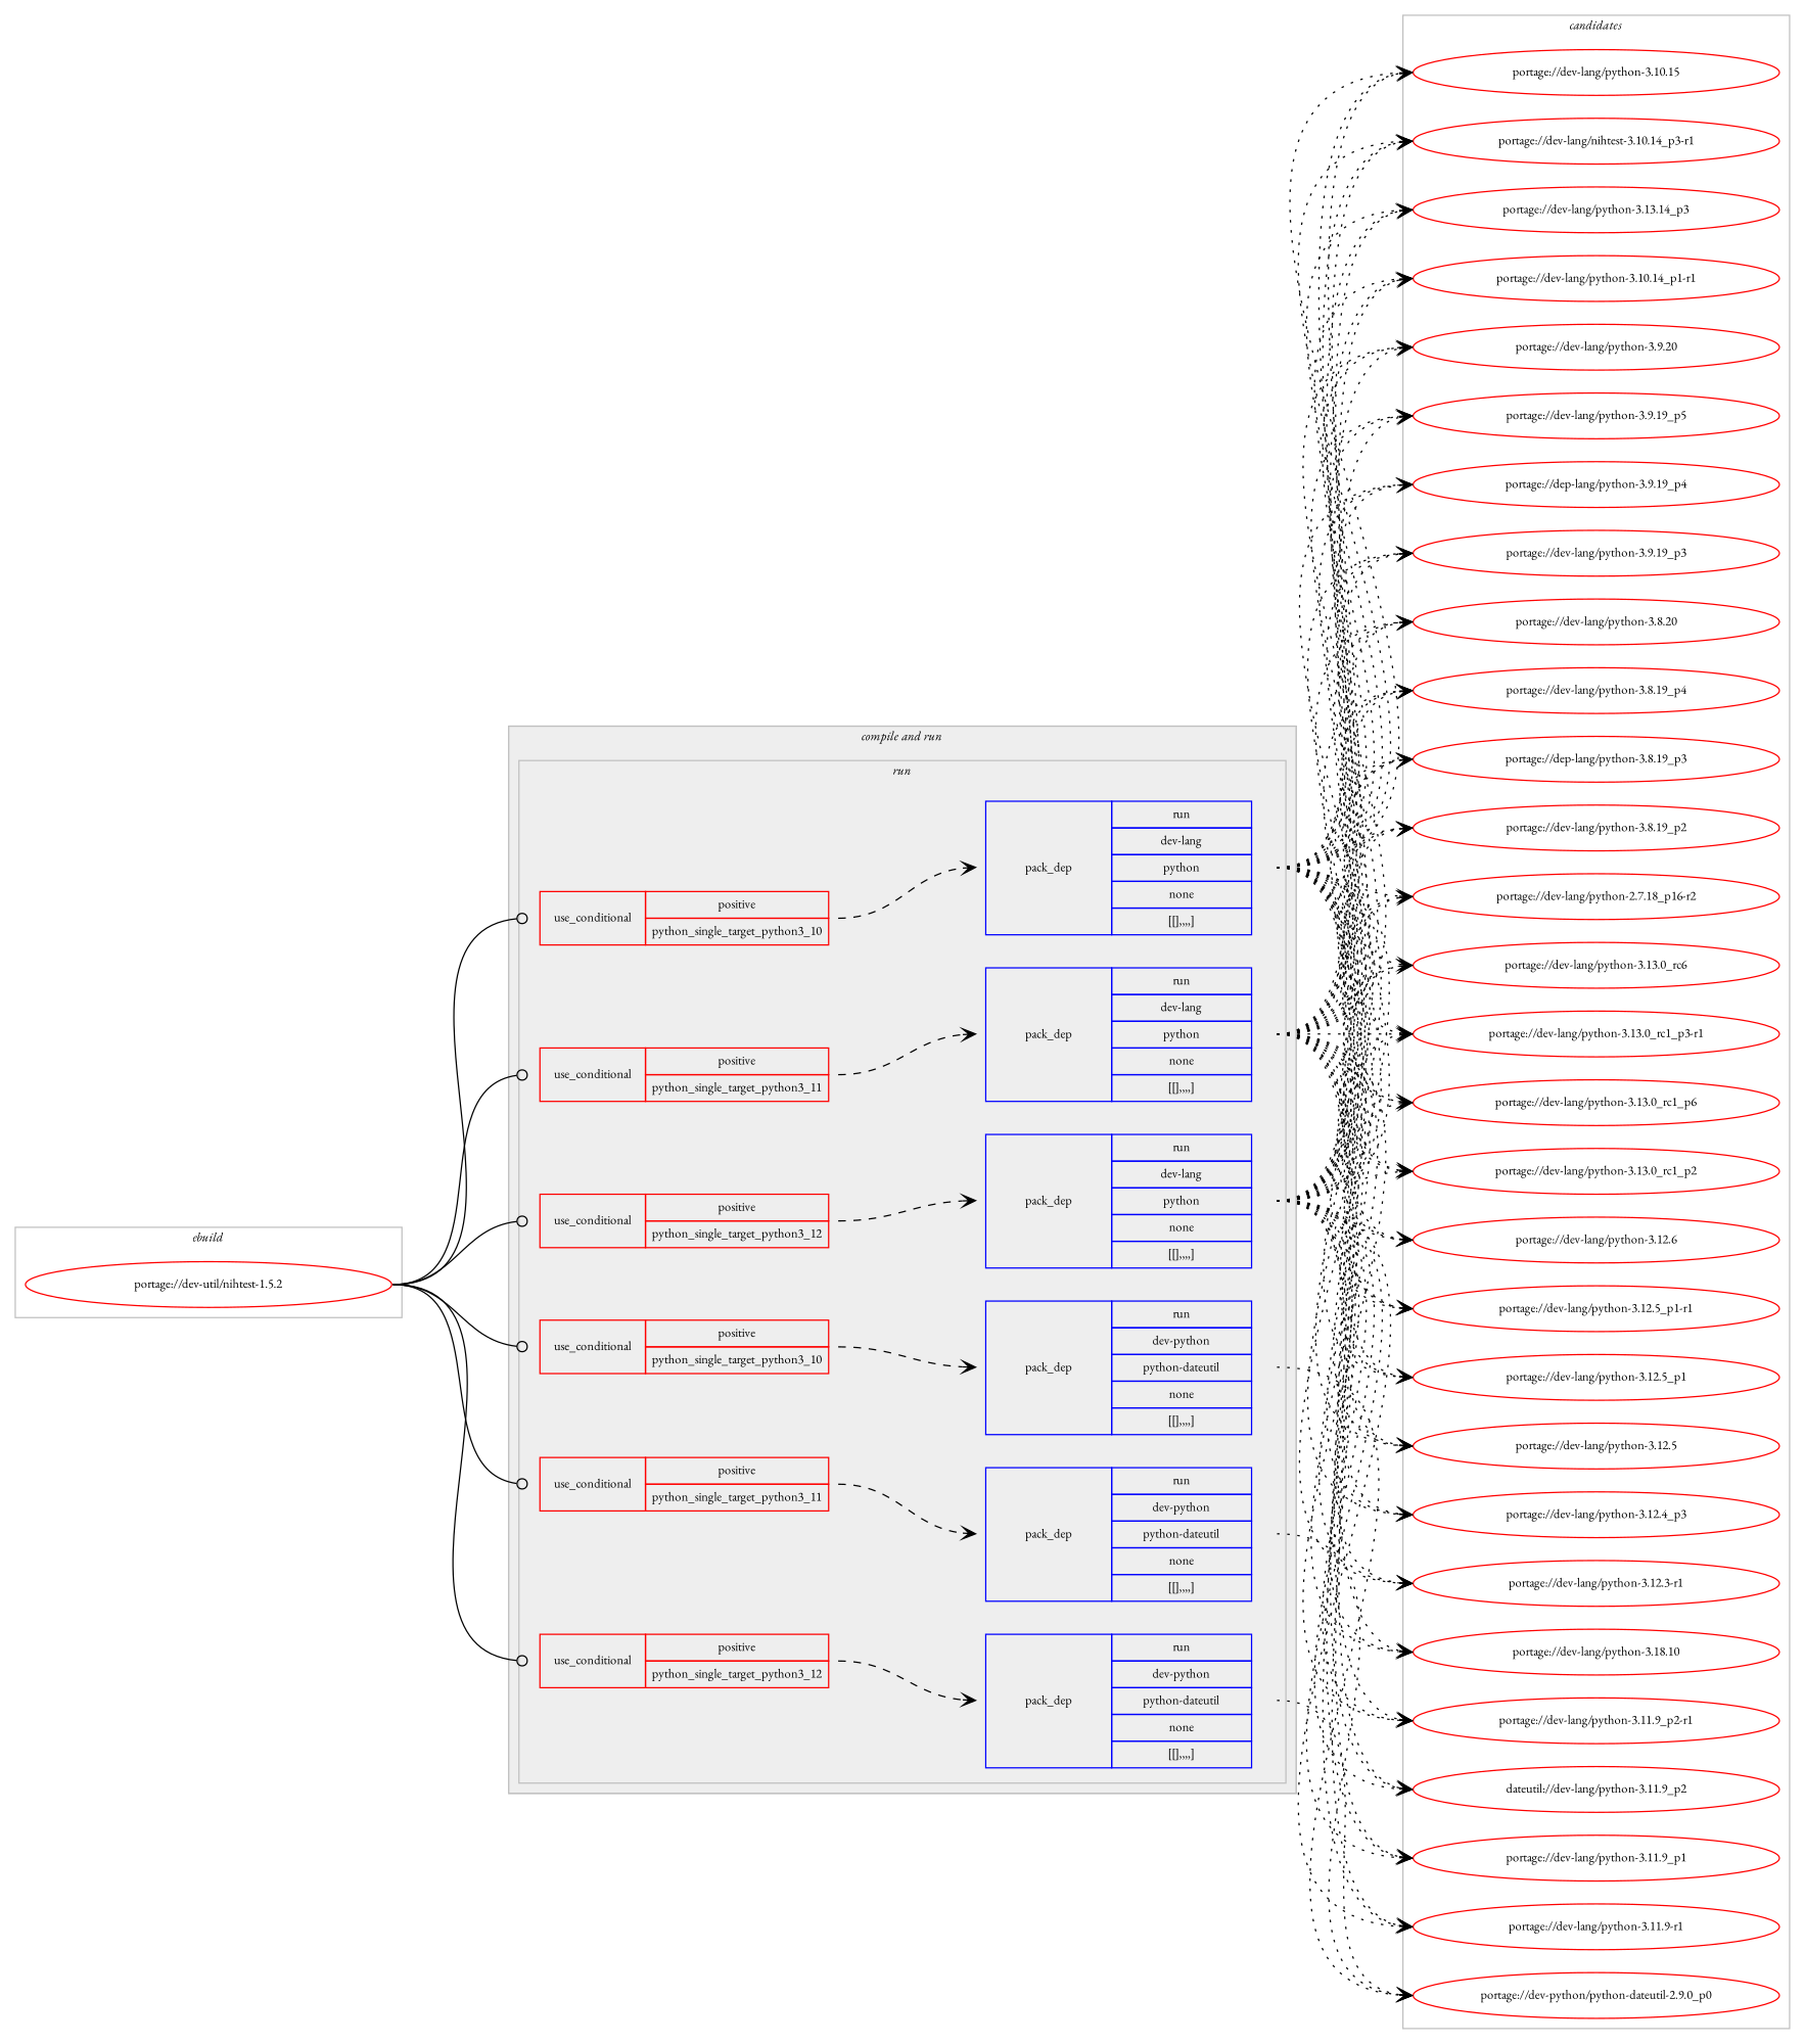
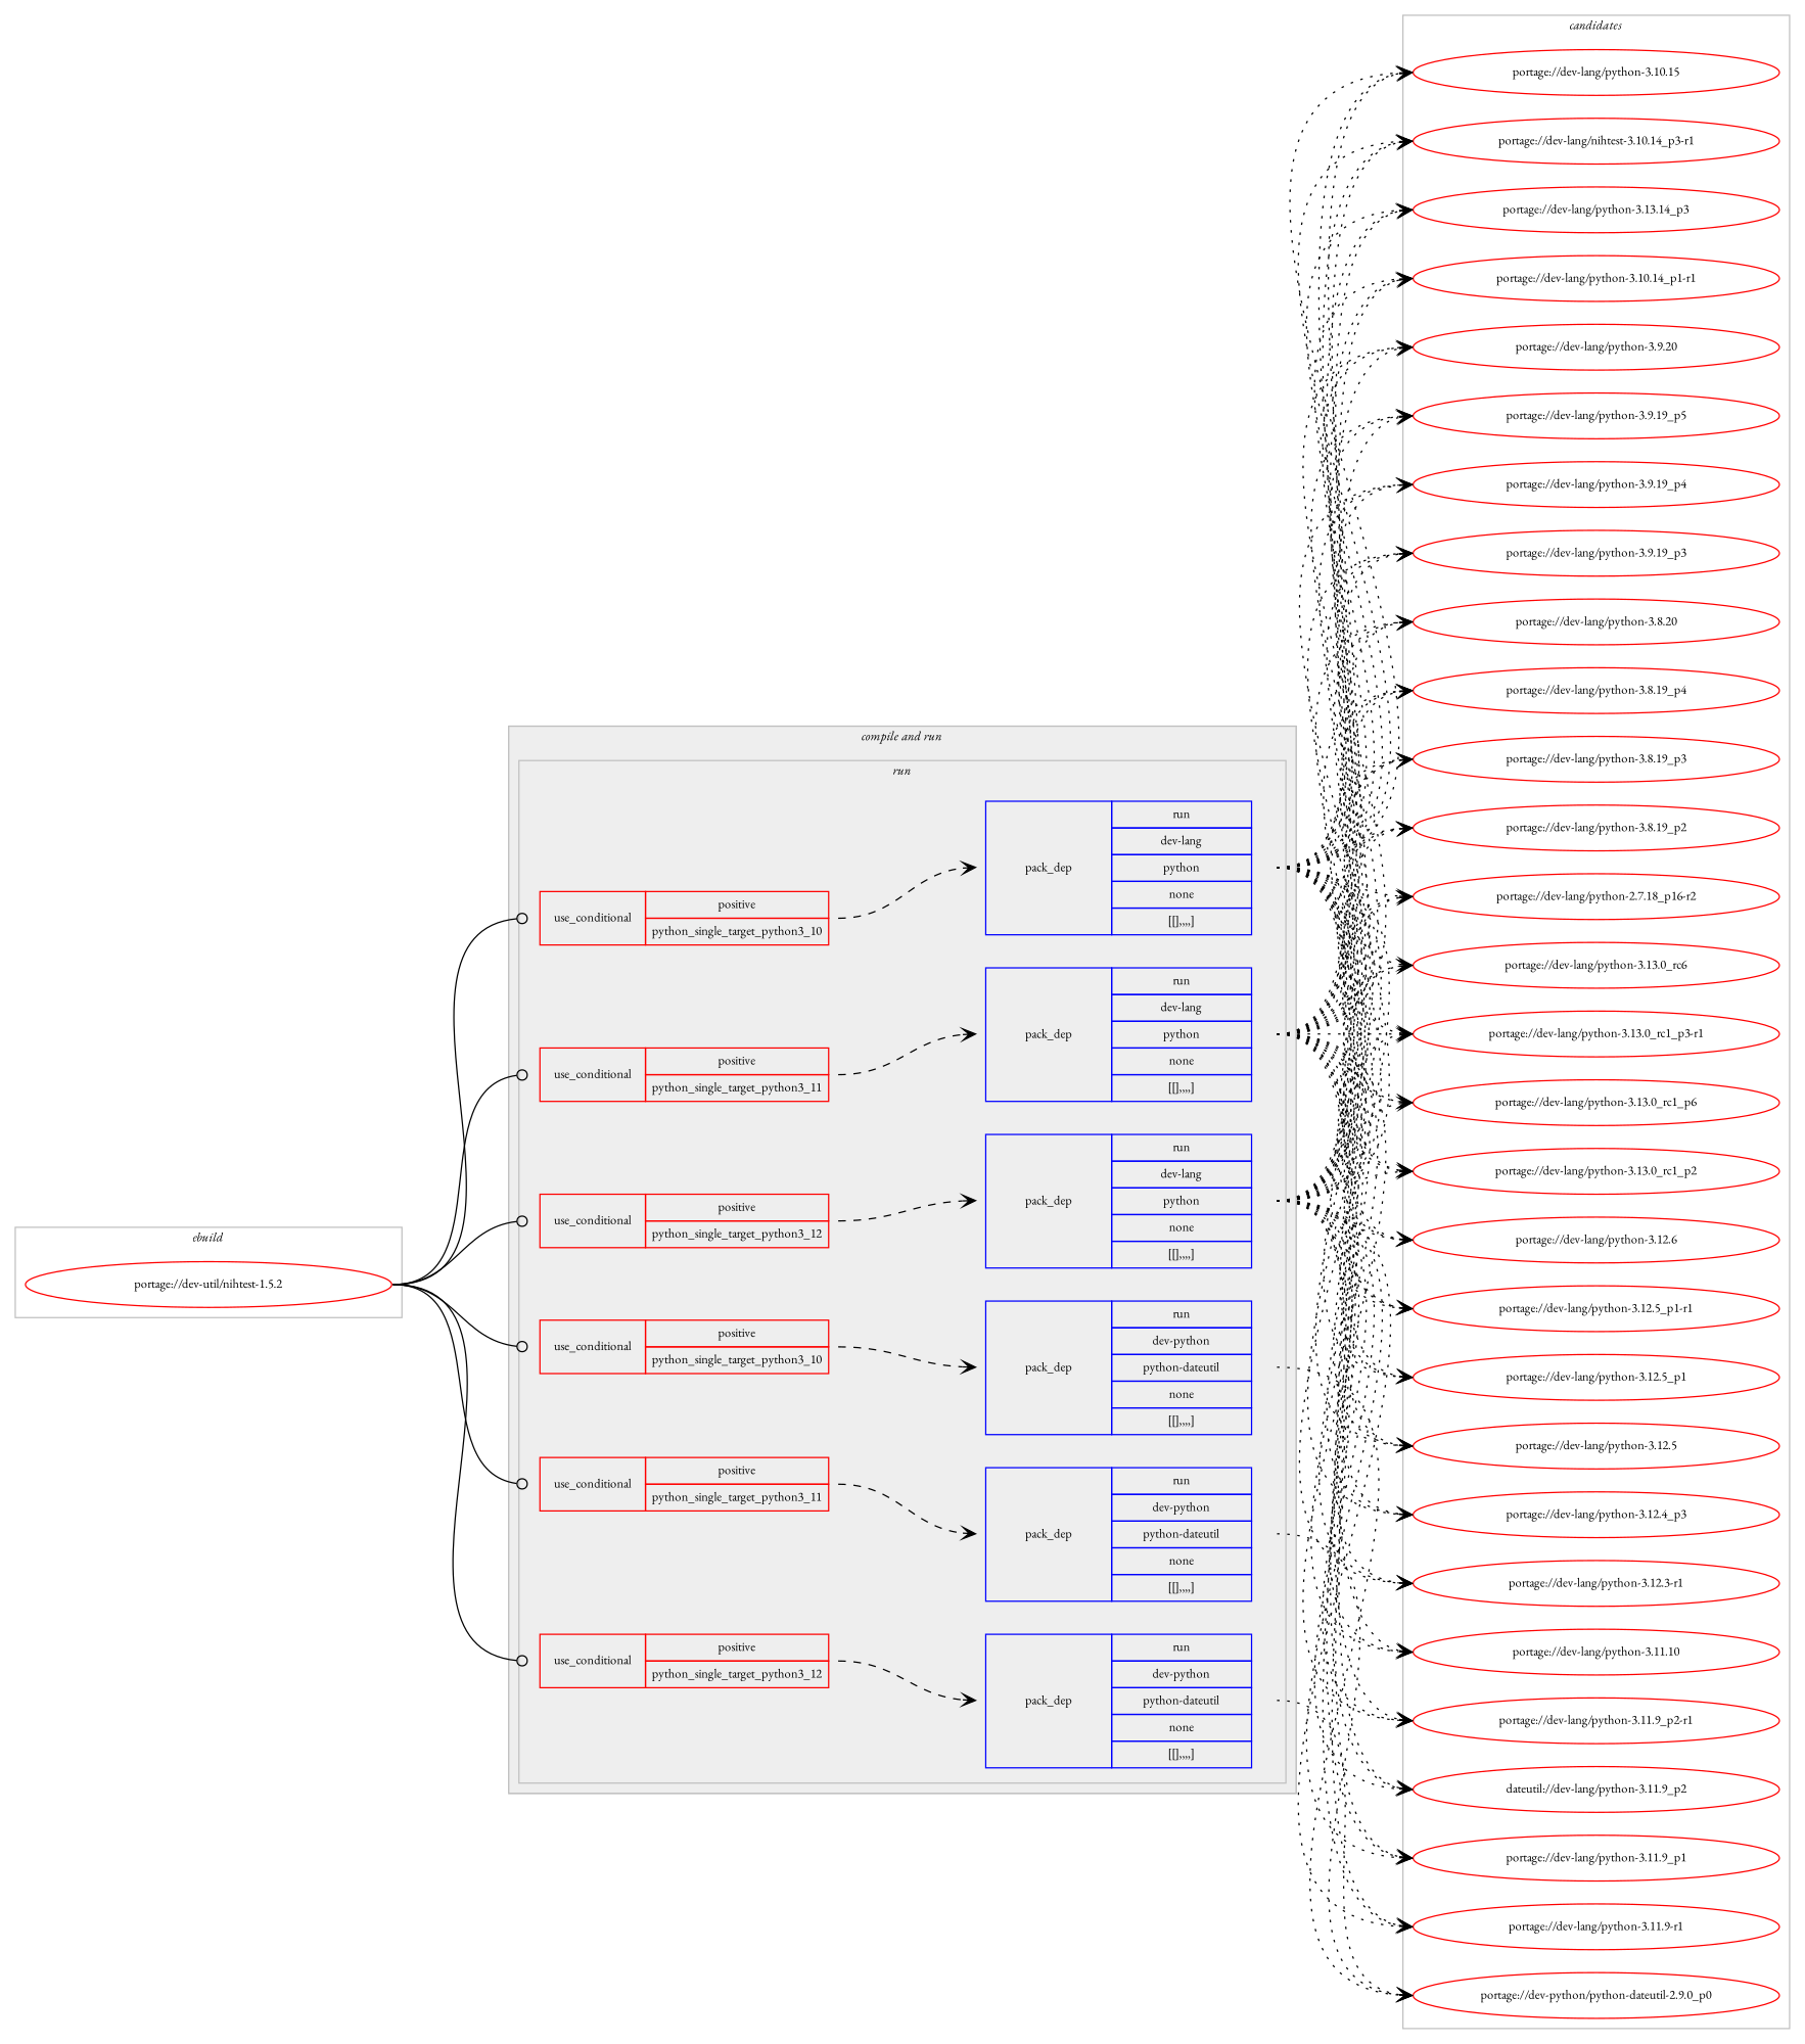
  digraph {
    compound=true
    concentrate=true
    fontname="EB Garamond"
    fontsize=10
    newrank=true
    rankdir=LR
    ranksep=1.5
    node [color=red fontname="EB Garamond" fontsize=10]
    edge [arrowhead=vee fontname="EB Garamond" headport=w style=dotted tailport=e weight=100]
    n1 [label="portage://dev-util/nihtest-1.5.2" width=4]
    n2 [color=blue label=<<TABLE BORDER="0" CELLBORDER="1" CELLSPACING="0" CELLPADDING="4" WIDTH="220"><TR><TD ROWSPAN="6" CELLPADDING="30">pack_dep</TD></TR><TR><TD WIDTH="110">run</TD></TR><TR><TD>dev-lang</TD></TR><TR><TD>python</TD></TR><TR><TD>none</TD></TR><TR><TD>[[],,,,]</TD></TR></TABLE>> shape=none]
    n3 [label=<<TABLE BORDER="0" CELLBORDER="1" CELLSPACING="0" CELLPADDING="4"><TR><TD ROWSPAN="3" CELLPADDING="10">use_conditional</TD></TR><TR><TD>positive</TD></TR><TR><TD>python_single_target_python3_10</TD></TR></TABLE>> shape=none]
    n4 [color=blue label=<<TABLE BORDER="0" CELLBORDER="1" CELLSPACING="0" CELLPADDING="4" WIDTH="220"><TR><TD ROWSPAN="6" CELLPADDING="30">pack_dep</TD></TR><TR><TD WIDTH="110">run</TD></TR><TR><TD>dev-python</TD></TR><TR><TD>python-dateutil</TD></TR><TR><TD>none</TD></TR><TR><TD>[[],,,,]</TD></TR></TABLE>> shape=none]
    n5 [label=<<TABLE BORDER="0" CELLBORDER="1" CELLSPACING="0" CELLPADDING="4"><TR><TD ROWSPAN="3" CELLPADDING="10">use_conditional</TD></TR><TR><TD>positive</TD></TR><TR><TD>python_single_target_python3_10</TD></TR></TABLE>> shape=none]
    n6 [color=blue label=<<TABLE BORDER="0" CELLBORDER="1" CELLSPACING="0" CELLPADDING="4" WIDTH="220"><TR><TD ROWSPAN="6" CELLPADDING="30">pack_dep</TD></TR><TR><TD WIDTH="110">run</TD></TR><TR><TD>dev-lang</TD></TR><TR><TD>python</TD></TR><TR><TD>none</TD></TR><TR><TD>[[],,,,]</TD></TR></TABLE>> shape=none]
    n7 [label=<<TABLE BORDER="0" CELLBORDER="1" CELLSPACING="0" CELLPADDING="4"><TR><TD ROWSPAN="3" CELLPADDING="10">use_conditional</TD></TR><TR><TD>positive</TD></TR><TR><TD>python_single_target_python3_11</TD></TR></TABLE>> shape=none]
    n8 [color=blue label=<<TABLE BORDER="0" CELLBORDER="1" CELLSPACING="0" CELLPADDING="4" WIDTH="220"><TR><TD ROWSPAN="6" CELLPADDING="30">pack_dep</TD></TR><TR><TD WIDTH="110">run</TD></TR><TR><TD>dev-python</TD></TR><TR><TD>python-dateutil</TD></TR><TR><TD>none</TD></TR><TR><TD>[[],,,,]</TD></TR></TABLE>> shape=none]
    n9 [label=<<TABLE BORDER="0" CELLBORDER="1" CELLSPACING="0" CELLPADDING="4"><TR><TD ROWSPAN="3" CELLPADDING="10">use_conditional</TD></TR><TR><TD>positive</TD></TR><TR><TD>python_single_target_python3_11</TD></TR></TABLE>> shape=none]
    n10 [color=blue label=<<TABLE BORDER="0" CELLBORDER="1" CELLSPACING="0" CELLPADDING="4" WIDTH="220"><TR><TD ROWSPAN="6" CELLPADDING="30">pack_dep</TD></TR><TR><TD WIDTH="110">run</TD></TR><TR><TD>dev-lang</TD></TR><TR><TD>python</TD></TR><TR><TD>none</TD></TR><TR><TD>[[],,,,]</TD></TR></TABLE>> shape=none]
    n11 [label=<<TABLE BORDER="0" CELLBORDER="1" CELLSPACING="0" CELLPADDING="4"><TR><TD ROWSPAN="3" CELLPADDING="10">use_conditional</TD></TR><TR><TD>positive</TD></TR><TR><TD>python_single_target_python3_12</TD></TR></TABLE>> shape=none]
    n12 [color=blue label=<<TABLE BORDER="0" CELLBORDER="1" CELLSPACING="0" CELLPADDING="4" WIDTH="220"><TR><TD ROWSPAN="6" CELLPADDING="30">pack_dep</TD></TR><TR><TD WIDTH="110">run</TD></TR><TR><TD>dev-python</TD></TR><TR><TD>python-dateutil</TD></TR><TR><TD>none</TD></TR><TR><TD>[[],,,,]</TD></TR></TABLE>> shape=none]
    n13 [label=<<TABLE BORDER="0" CELLBORDER="1" CELLSPACING="0" CELLPADDING="4"><TR><TD ROWSPAN="3" CELLPADDING="10">use_conditional</TD></TR><TR><TD>positive</TD></TR><TR><TD>python_single_target_python3_12</TD></TR></TABLE>> shape=none]
    n14 [label="portage://dev-lang/python-3.13.0_rc6" width=4]
    n15 [label="portage://dev-lang/python-3.13.0_rc1_p3-r1" width=4]
    n16 [label="portage://dev-lang/python-3.13.0_rc1_p6" width=4]
    n17 [label="portage://dev-lang/python-3.13.0_rc1_p2" width=4]
    n18 [label="portage://dev-lang/python-3.12.6" width=4]
    n19 [label="portage://dev-lang/python-3.12.5_p1-r1" width=4]
    n20 [label="portage://dev-lang/python-3.12.5_p1" width=4]
    n21 [label="portage://dev-lang/python-3.12.5" width=4]
    n22 [label="portage://dev-lang/python-3.12.4_p3" width=4]
    n23 [label="portage://dev-lang/python-3.12.3-r1" width=4]
-   n24 [label="portage://dev-lang/python-3.18.10" width=4]
+   n24 [label="portage://dev-lang/python-3.11.10" width=4]
    n25 [label="portage://dev-lang/python-3.11.9_p2-r1" width=4]
    n26 [label="dateutil://dev-lang/python-3.11.9_p2" width=4]
    n27 [label="portage://dev-lang/python-3.11.9_p1" width=4]
    n28 [label="portage://dev-lang/python-3.11.9-r1" width=4]
    n29 [label="portage://dev-lang/python-3.10.15" width=4]
    n30 [label="portage://dev-lang/nihtest-3.10.14_p3-r1" width=4]
    n31 [label="portage://dev-lang/python-3.13.14_p3" width=4]
    n32 [label="portage://dev-lang/python-3.10.14_p1-r1" width=4]
    n33 [label="portage://dev-lang/python-3.9.20" width=4]
    n34 [label="portage://dev-lang/python-3.9.19_p5" width=4]
-   n35 [label="portage://dep-lang/python-3.9.19_p4" width=4]
+   n35 [label="portage://dev-lang/python-3.9.19_p4" width=4]
    n36 [label="portage://dev-lang/python-3.9.19_p3" width=4]
    n37 [label="portage://dev-lang/python-3.8.20" width=4]
    n38 [label="portage://dev-lang/python-3.8.19_p4" width=4]
-   n39 [label="portage://dep-lang/python-3.8.19_p3" width=4]
+   n39 [label="portage://dev-lang/python-3.8.19_p3" width=4]
    n40 [label="portage://dev-lang/python-3.8.19_p2" width=4]
    n41 [label="portage://dev-lang/python-2.7.18_p16-r2" width=4]
    n42 [label="portage://dev-python/python-dateutil-2.9.0_p0" width=4]
    subgraph cluster_1 {
      color=gray
      label=<<i>ebuild</i>>
      n1
    }
    subgraph cluster_2 {
      color=gray
      label=<<i>dependencies</i>>
      subgraph cluster_3 {
        color=gray
        fillcolor="#eeeeee"
        label=<<i>compile</i>>
        style=filled
      }
      subgraph cluster_4 {
        color=gray
        fillcolor="#eeeeee"
        label=<<i>compile and run</i>>
        style=filled
      }
      subgraph cluster_5 {
        color=gray
        fillcolor="#eeeeee"
        label=<<i>run</i>>
        style=filled
        subgraph sub_6 {
          color=gray
          fillcolor="#eeeeee"
          label=<<i>run</i>>
          style=filled
          n3
          subgraph sub_7 {
            color=gray
            fillcolor="#eeeeee"
            label=<<i>run</i>>
            style=filled
            n2
          }
        }
        subgraph sub_8 {
          color=gray
          fillcolor="#eeeeee"
          label=<<i>run</i>>
          style=filled
          n5
          subgraph sub_9 {
            color=gray
            fillcolor="#eeeeee"
            label=<<i>run</i>>
            style=filled
            n4
          }
        }
        subgraph sub_10 {
          color=gray
          fillcolor="#eeeeee"
          label=<<i>run</i>>
          style=filled
          n7
          subgraph sub_11 {
            color=gray
            fillcolor="#eeeeee"
            label=<<i>run</i>>
            style=filled
            n6
          }
        }
        subgraph sub_12 {
          color=gray
          fillcolor="#eeeeee"
          label=<<i>run</i>>
          style=filled
          n9
          subgraph sub_13 {
            color=gray
            fillcolor="#eeeeee"
            label=<<i>run</i>>
            style=filled
            n8
          }
        }
        subgraph sub_14 {
          color=gray
          fillcolor="#eeeeee"
          label=<<i>run</i>>
          style=filled
          n11
          subgraph sub_15 {
            color=gray
            fillcolor="#eeeeee"
            label=<<i>run</i>>
            style=filled
            n10
          }
        }
        subgraph sub_16 {
          color=gray
          fillcolor="#eeeeee"
          label=<<i>run</i>>
          style=filled
          n13
          subgraph sub_17 {
            color=gray
            fillcolor="#eeeeee"
            label=<<i>run</i>>
            style=filled
            n12
          }
        }
      }
    }
    subgraph cluster_18 {
      color=gray
      label=<<i>candidates</i>>
      rank=same
      subgraph sub_19 {
        color=black
        label=<<i>candidates</i>>
        nodesep=1
        rank=same
        n14
        n15
        n16
        n17
        n18
        n19
        n20
        n21
        n22
        n23
        n24
        n25
        n26
        n27
        n28
        n29
        n30
        n31
        n32
        n33
        n34
        n35
        n36
        n37
        n38
        n39
        n40
        n41
      }
      subgraph sub_20 {
        color=black
        label=<<i>candidates</i>>
        nodesep=1
        rank=same
        n42
      }
      subgraph sub_21 {
        color=black
        label=<<i>candidates</i>>
        nodesep=1
        rank=same
        n14
        n15
        n16
        n17
        n18
        n19
        n20
        n21
        n22
        n23
        n24
        n25
        n26
        n27
        n28
        n29
        n30
        n31
        n32
        n33
        n34
        n35
        n36
        n37
        n38
        n39
        n40
        n41
      }
      subgraph sub_22 {
        color=black
        label=<<i>candidates</i>>
        nodesep=1
        rank=same
        n42
      }
      subgraph sub_23 {
        color=black
        label=<<i>candidates</i>>
        nodesep=1
        rank=same
        n14
        n15
        n16
        n17
        n18
        n19
        n20
        n21
        n22
        n23
        n24
        n25
        n26
        n27
        n28
        n29
        n30
        n31
        n32
        n33
        n34
        n35
        n36
        n37
        n38
        n39
        n40
        n41
      }
      subgraph sub_24 {
        color=black
        label=<<i>candidates</i>>
        nodesep=1
        rank=same
        n42
      }
    }
    n1 -> n3 [arrowhead=odot style=solid weight=20]
    n1 -> n5 [arrowhead=odot style=solid weight=20]
    n1 -> n7 [arrowhead=odot style=solid weight=20]
    n1 -> n9 [arrowhead=odot style=solid weight=20]
    n1 -> n11 [arrowhead=odot style=solid weight=20]
    n1 -> n13 [arrowhead=odot style=solid weight=20]
    n2 -> n14
    n2 -> n15
    n2 -> n16
    n2 -> n17
    n2 -> n18
    n2 -> n19
    n2 -> n20
    n2 -> n21
    n2 -> n22
    n2 -> n23
    n2 -> n24
    n2 -> n25
    n2 -> n26
    n2 -> n27
    n2 -> n28
    n2 -> n29
    n2 -> n30
    n2 -> n31
    n2 -> n32
    n2 -> n33
    n2 -> n34
    n2 -> n35
    n2 -> n36
    n2 -> n37
    n2 -> n38
    n2 -> n39
    n2 -> n40
    n2 -> n41
    n3 -> n2 [style=dashed weight=20]
    n4 -> n42
    n5 -> n4 [style=dashed weight=20]
    n6 -> n14
    n6 -> n15
    n6 -> n16
    n6 -> n17
    n6 -> n18
    n6 -> n19
    n6 -> n20
    n6 -> n21
    n6 -> n22
    n6 -> n23
    n6 -> n24
    n6 -> n25
    n6 -> n26
    n6 -> n27
    n6 -> n28
    n6 -> n29
    n6 -> n30
    n6 -> n31
    n6 -> n32
    n6 -> n33
    n6 -> n34
    n6 -> n35
    n6 -> n36
    n6 -> n37
    n6 -> n38
    n6 -> n39
    n6 -> n40
    n6 -> n41
    n7 -> n6 [style=dashed weight=20]
    n8 -> n42
    n9 -> n8 [style=dashed weight=20]
    n10 -> n14
    n10 -> n15
    n10 -> n16
    n10 -> n17
    n10 -> n18
    n10 -> n19
    n10 -> n20
    n10 -> n21
    n10 -> n22
    n10 -> n23
    n10 -> n24
    n10 -> n25
    n10 -> n26
    n10 -> n27
    n10 -> n28
    n10 -> n29
    n10 -> n30
    n10 -> n31
    n10 -> n32
    n10 -> n33
    n10 -> n34
    n10 -> n35
    n10 -> n36
    n10 -> n37
    n10 -> n38
    n10 -> n39
    n10 -> n40
    n10 -> n41
    n11 -> n10 [style=dashed weight=20]
    n12 -> n42
    n13 -> n12 [style=dashed weight=20]
  }
